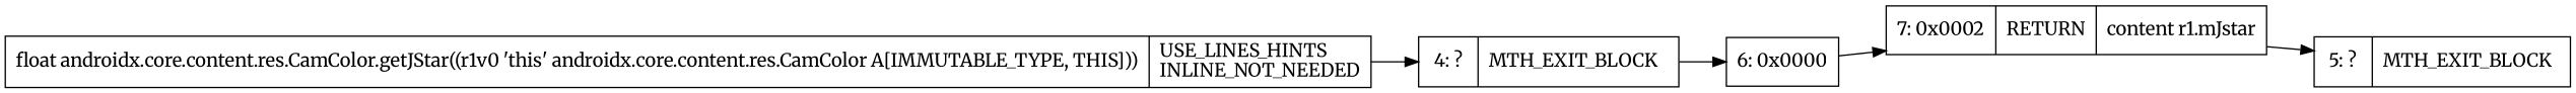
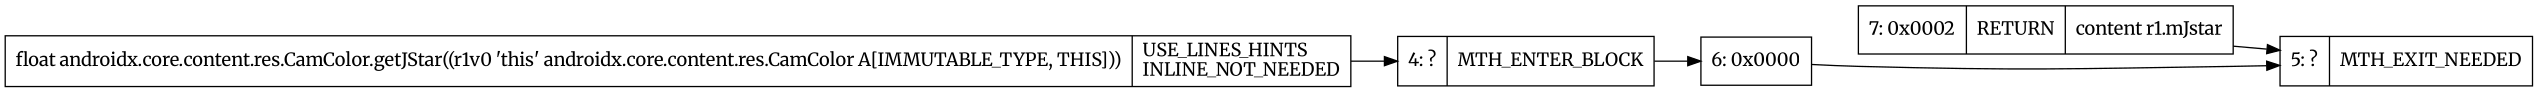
  digraph {
    fontname=Merriweather
    rankdir=LR
    node [fontname=Merriweather shape=record]
    edge [fontname=Merriweather]
-   n1 [label="{4\:\ ?|MTH_EXIT_BLOCK\l}"]
+   n1 [label="{4\:\ ?|MTH_ENTER_BLOCK\l}"]
    n2 [label="{6\:\ 0x0000}"]
    n3 [label="{7\:\ 0x0002|RETURN\l|content r1.mJstar\l}"]
-   n4 [label="{5\:\ ?|MTH_EXIT_BLOCK\l}"]
+   n4 [label="{5\:\ ?|MTH_EXIT_NEEDED\l}"]
    n5 [label="{float androidx.core.content.res.CamColor.getJStar((r1v0 'this' androidx.core.content.res.CamColor A[IMMUTABLE_TYPE, THIS]))  | USE_LINES_HINTS\lINLINE_NOT_NEEDED\l}"]
    n1 -> n2
-   n2 -> n3
+   n2 -> n4
    n3 -> n4
    n5 -> n1
  }
